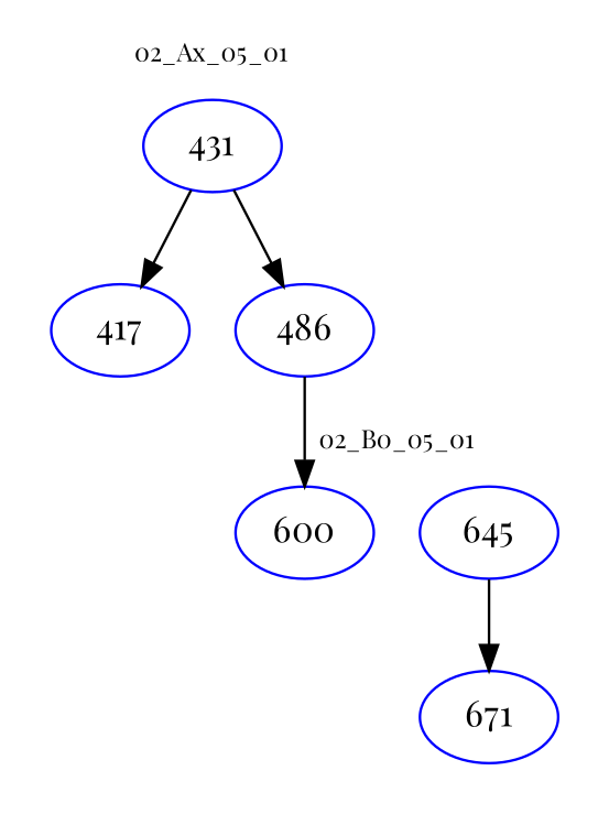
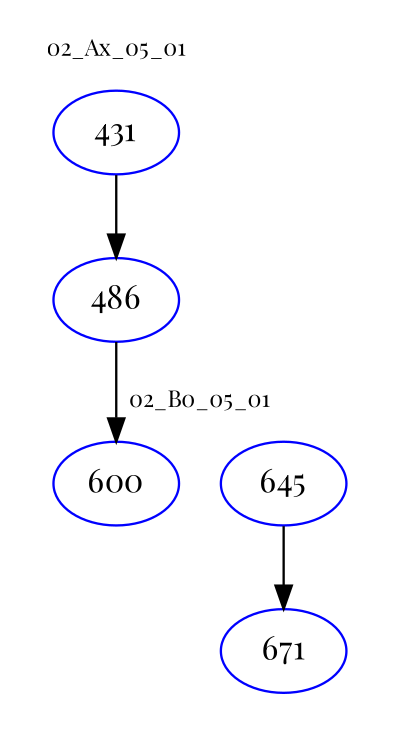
  digraph {
    fontname="Playfair Display"
    node [color=blue fontname="Playfair Display"]
    edge [color=black fontname="Playfair Display"]
    n1 [label=431]
-   n2 [label=417]
    n3 [label=486]
    n4 [label=645]
    n5 [label=600]
    n6 [label=671]
    subgraph cluster_1 {
      color=white
      fontsize=10
      label="02_Ax_05_01"
      n1
-     n2
      n3
    }
    subgraph cluster_2 {
      color=white
      fontsize=10
      label="02_B0_05_01"
      n4
      n5
      n6
    }
-   n1 -> n2
    n1 -> n3
    n3 -> n5
    n4 -> n6
  }
